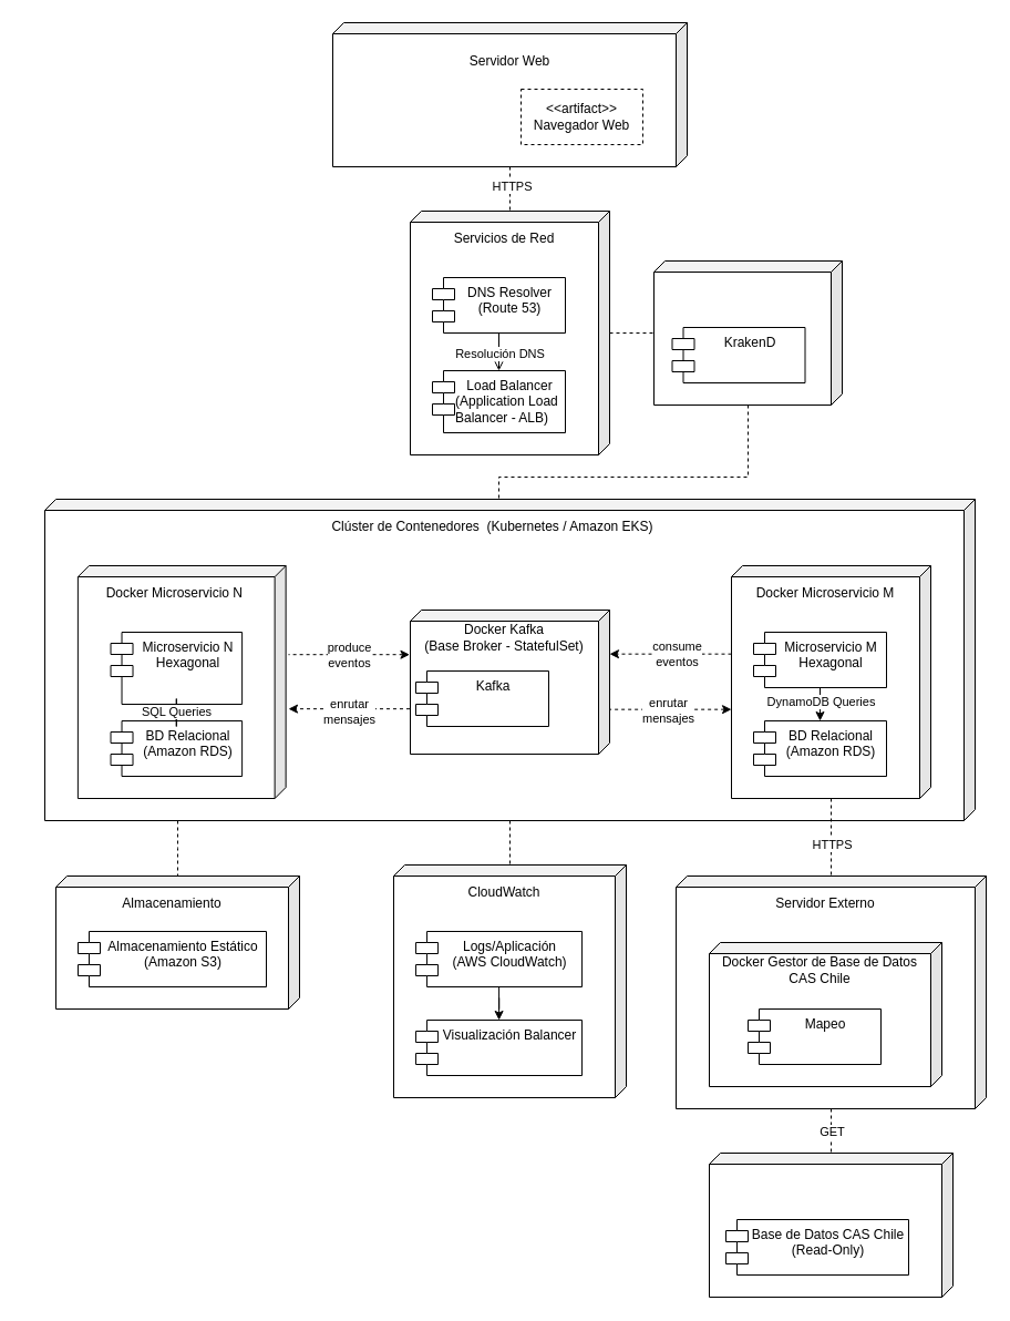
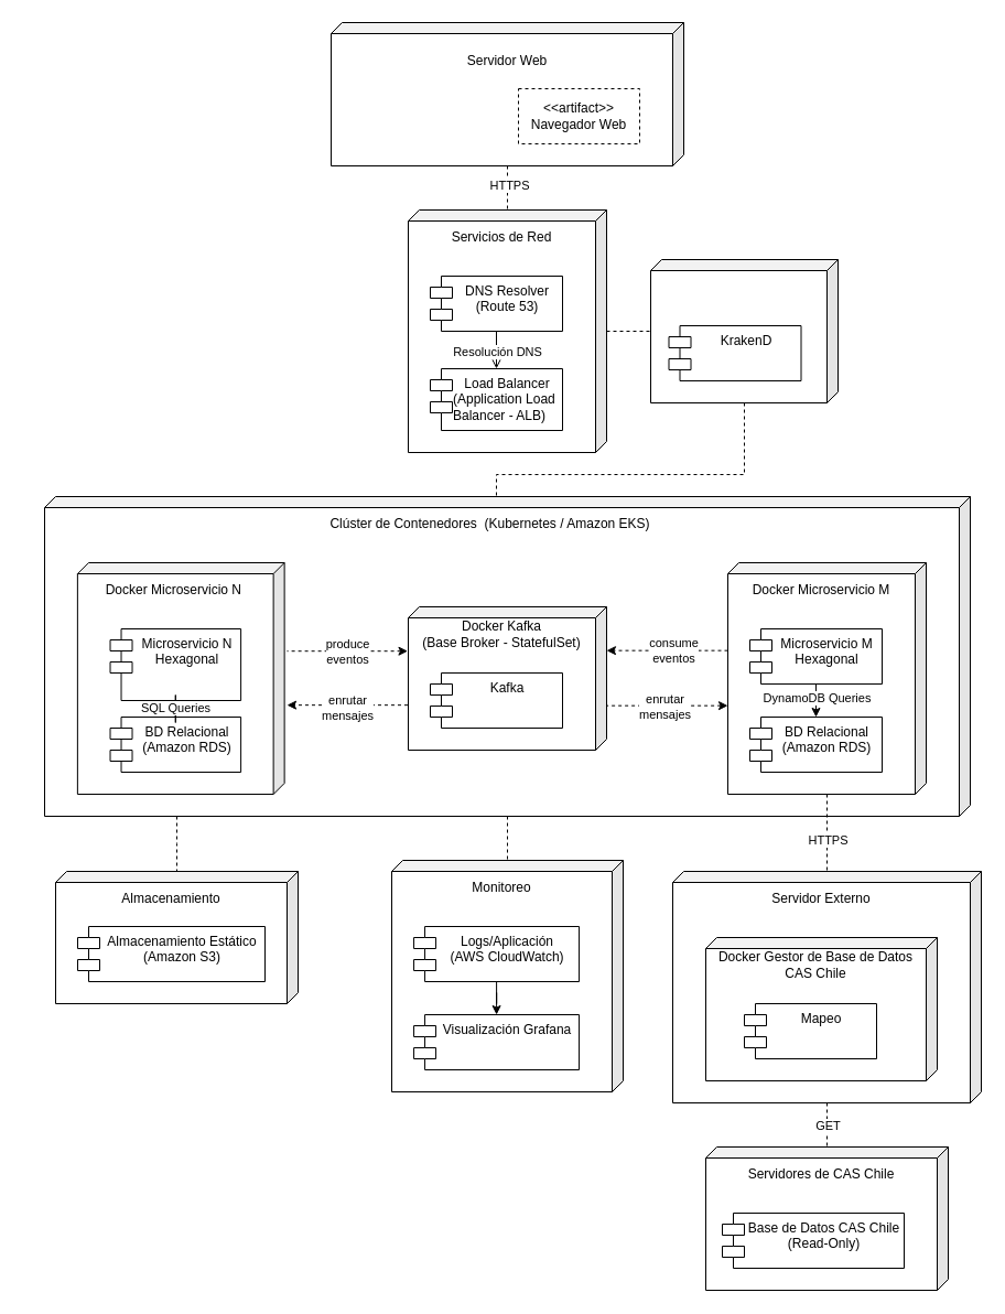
  <mxCell id="0" />
  <mxCell id="1" parent="0" />
  <mxCell id="2" value="" style="group" vertex="1" connectable="0" parent="1"><mxGeometry x="300" y="20" width="320" height="130" as="geometry" /></mxCell>
  <mxCell id="3" value="" style="shape=cube;whiteSpace=wrap;html=1;boundedLbl=1;backgroundOutline=1;darkOpacity=0.05;darkOpacity2=0.1;fillColor=none;size=10;allowArrows=1;noLabel=0;shadow=0;direction=east;flipH=1;" parent="2" vertex="1"><mxGeometry width="320" height="130" as="geometry" /></mxCell>
  <mxCell id="4" value="&lt;div&gt;Servidor Web&lt;/div&gt;" style="text;html=1;align=center;verticalAlign=middle;whiteSpace=wrap;rounded=0;" parent="2" vertex="1"><mxGeometry x="5" y="20" width="310" height="30" as="geometry" /></mxCell>
  <mxCell id="5" value="&lt;div&gt;&amp;lt;&amp;lt;artifact&amp;gt;&amp;gt;&lt;br&gt;&lt;/div&gt;&lt;div&gt;Navegador Web&lt;/div&gt;" style="rounded=0;whiteSpace=wrap;html=1;dashed=1;" parent="2" vertex="1"><mxGeometry x="170" y="60" width="110" height="50" as="geometry" /></mxCell>
  <mxCell id="6" value="" style="shape=cube;whiteSpace=wrap;html=1;boundedLbl=1;backgroundOutline=1;darkOpacity=0.05;darkOpacity2=0.1;fillColor=none;size=10;allowArrows=1;noLabel=0;shadow=0;direction=east;flipH=1;" vertex="1" parent="1"><mxGeometry x="610" y="790" width="280" height="210" as="geometry" /></mxCell>
  <mxCell id="7" value="&lt;span style=&quot;text-wrap: nowrap;&quot;&gt;Servidor Externo&lt;/span&gt;" style="text;html=1;align=center;verticalAlign=middle;whiteSpace=wrap;rounded=0;" vertex="1" parent="1"><mxGeometry x="610" y="799.5" width="270" height="30" as="geometry" /></mxCell>
  <mxCell id="8" value="" style="shape=cube;whiteSpace=wrap;html=1;boundedLbl=1;backgroundOutline=1;darkOpacity=0.05;darkOpacity2=0.1;fillColor=none;size=10;allowArrows=1;noLabel=0;shadow=0;direction=east;flipH=1;" vertex="1" parent="1"><mxGeometry x="355" y="780" width="210" height="210" as="geometry" /></mxCell>
  <mxCell id="9" style="edgeStyle=orthogonalEdgeStyle;rounded=0;orthogonalLoop=1;jettySize=auto;html=1;" edge="1" parent="1" source="11" target="12"><mxGeometry relative="1" as="geometry"><mxPoint x="455" y="909" as="sourcePoint" /><mxPoint x="455.1" y="950" as="targetPoint" /></mxGeometry></mxCell>
- <mxCell id="10" value="&lt;span style=&quot;text-wrap: nowrap;&quot;&gt;CloudWatch&lt;/span&gt;" style="text;html=1;align=center;verticalAlign=middle;whiteSpace=wrap;rounded=0;" vertex="1" parent="1"><mxGeometry x="355" y="790" width="200" height="30" as="geometry" /></mxCell>
+ <mxCell id="10" value="&lt;span style=&quot;text-wrap: nowrap;&quot;&gt;Monitoreo&lt;/span&gt;" style="text;html=1;align=center;verticalAlign=middle;whiteSpace=wrap;rounded=0;" vertex="1" parent="1"><mxGeometry x="355" y="790" width="200" height="30" as="geometry" /></mxCell>
  <mxCell id="11" value="Logs/Aplicación&lt;br&gt;(AWS CloudWatch)" style="shape=module;align=center;spacingLeft=20;align=center;verticalAlign=top;whiteSpace=wrap;html=1;" vertex="1" parent="1"><mxGeometry x="375.05" y="840" width="150" height="50" as="geometry" /></mxCell>
- <mxCell id="12" value="Visualización Balancer" style="shape=module;align=center;spacingLeft=20;align=center;verticalAlign=top;whiteSpace=wrap;html=1;" vertex="1" parent="1"><mxGeometry x="375.05" y="920" width="150" height="50" as="geometry" /></mxCell>
+ <mxCell id="12" value="Visualización Grafana" style="shape=module;align=center;spacingLeft=20;align=center;verticalAlign=top;whiteSpace=wrap;html=1;" vertex="1" parent="1"><mxGeometry x="375.05" y="920" width="150" height="50" as="geometry" /></mxCell>
  <mxCell id="13" value="&lt;div&gt;&lt;span style=&quot;background-color: initial;&quot;&gt;Servicios de Red&lt;/span&gt;&lt;br&gt;&lt;/div&gt;" style="text;html=1;align=center;verticalAlign=middle;whiteSpace=wrap;rounded=0;" vertex="1" parent="1"><mxGeometry x="370" y="200" width="170" height="30" as="geometry" /></mxCell>
  <mxCell id="14" value="" style="group" vertex="1" connectable="0" parent="1"><mxGeometry x="370" y="190" width="180" height="220" as="geometry" /></mxCell>
  <mxCell id="15" value="" style="shape=cube;whiteSpace=wrap;html=1;boundedLbl=1;backgroundOutline=1;darkOpacity=0.05;darkOpacity2=0.1;fillColor=none;size=10;allowArrows=1;noLabel=0;shadow=0;direction=east;flipH=1;" parent="14" vertex="1"><mxGeometry width="180" height="220" as="geometry" /></mxCell>
  <mxCell id="16" style="rounded=0;orthogonalLoop=1;jettySize=auto;html=1;endArrow=open;" parent="14" source="18" edge="1" target="19"><mxGeometry relative="1" as="geometry"><mxPoint x="87.9" y="120.54" as="sourcePoint" /><mxPoint x="88.51" y="170" as="targetPoint" /></mxGeometry></mxCell>
  <mxCell id="17" value="Resolución DNS" style="edgeLabel;html=1;align=center;verticalAlign=middle;resizable=0;points=[];" parent="16" vertex="1" connectable="0"><mxGeometry x="-0.481" y="1" relative="1" as="geometry"><mxPoint x="-1" y="9" as="offset" /></mxGeometry></mxCell>
  <mxCell id="18" value="DNS Resolver&lt;br&gt;(&lt;span style=&quot;background-color: initial;&quot;&gt;Route 53&lt;/span&gt;&lt;span style=&quot;background-color: initial;&quot;&gt;)&lt;/span&gt;" style="shape=module;align=left;spacingLeft=20;align=center;verticalAlign=top;whiteSpace=wrap;html=1;" vertex="1" parent="14"><mxGeometry x="20" y="60" width="120" height="50" as="geometry" /></mxCell>
  <mxCell id="19" value="Load Balancer&lt;div style=&quot;text-align: left;&quot;&gt;&lt;span style=&quot;text-align: center; background-color: initial;&quot;&gt;(Application Load Balancer - ALB&lt;/span&gt;&lt;span style=&quot;text-align: center; background-color: initial;&quot;&gt;)&lt;/span&gt;&lt;/div&gt;" style="shape=module;align=left;spacingLeft=20;align=center;verticalAlign=top;whiteSpace=wrap;html=1;" vertex="1" parent="14"><mxGeometry x="20" y="144" width="120" height="56" as="geometry" /></mxCell>
  <mxCell id="20" value="" style="group" vertex="1" connectable="0" parent="1"><mxGeometry x="590" y="235" width="170" height="130" as="geometry" /></mxCell>
  <mxCell id="21" value="" style="shape=cube;whiteSpace=wrap;html=1;boundedLbl=1;backgroundOutline=1;darkOpacity=0.05;darkOpacity2=0.1;fillColor=none;size=10;allowArrows=1;noLabel=0;shadow=0;direction=east;flipH=1;" parent="20" vertex="1"><mxGeometry width="170" height="130" as="geometry" /></mxCell>
  <mxCell id="22" value="KrakenD" style="shape=module;align=left;spacingLeft=20;align=center;verticalAlign=top;whiteSpace=wrap;html=1;" parent="20" vertex="1"><mxGeometry x="16.51" y="60" width="120" height="50" as="geometry" /></mxCell>
  <mxCell id="23" style="edgeStyle=orthogonalEdgeStyle;rounded=0;orthogonalLoop=1;jettySize=auto;html=1;endArrow=none;endFill=0;dashed=1;" edge="1" parent="1" source="3" target="15"><mxGeometry relative="1" as="geometry" /></mxCell>
  <mxCell id="24" value="HTTPS" style="edgeLabel;html=1;align=center;verticalAlign=middle;resizable=0;points=[];" vertex="1" connectable="0" parent="23"><mxGeometry x="-0.157" y="1" relative="1" as="geometry"><mxPoint as="offset" /></mxGeometry></mxCell>
  <mxCell id="25" style="edgeStyle=orthogonalEdgeStyle;rounded=0;orthogonalLoop=1;jettySize=auto;html=1;endArrow=none;endFill=0;dashed=1;" edge="1" parent="1" source="15" target="21"><mxGeometry relative="1" as="geometry" /></mxCell>
  <mxCell id="26" style="edgeStyle=orthogonalEdgeStyle;rounded=0;orthogonalLoop=1;jettySize=auto;html=1;endArrow=none;endFill=0;dashed=1;" edge="1" parent="1" source="39" target="30"><mxGeometry relative="1" as="geometry"><mxPoint x="243.53" y="339.147" as="sourcePoint" /><mxPoint x="180" y="329" as="targetPoint" /><Array as="points"><mxPoint x="160" y="765" /><mxPoint x="160" y="765" /></Array></mxGeometry></mxCell>
  <mxCell id="27" value="&lt;span style=&quot;text-wrap: nowrap;&quot;&gt;Clúster de Contenedores&amp;nbsp;&amp;nbsp;&lt;/span&gt;&lt;span style=&quot;text-wrap: nowrap; background-color: initial;&quot;&gt;(Kubernetes / Amazon EKS)&lt;/span&gt;" style="text;html=1;align=center;verticalAlign=middle;whiteSpace=wrap;rounded=0;" vertex="1" parent="1"><mxGeometry x="20" y="460" width="848.52" height="30" as="geometry" /></mxCell>
  <mxCell id="28" style="edgeStyle=orthogonalEdgeStyle;rounded=0;orthogonalLoop=1;jettySize=auto;html=1;endArrow=none;endFill=0;dashed=1;" edge="1" parent="1" source="21" target="39"><mxGeometry relative="1" as="geometry"><mxPoint x="905" y="99" as="sourcePoint" /><Array as="points"><mxPoint x="675" y="430" /><mxPoint x="450" y="430" /></Array></mxGeometry></mxCell>
  <mxCell id="29" value="" style="group" vertex="1" connectable="0" parent="1"><mxGeometry x="50" y="790" width="220" height="120" as="geometry" /></mxCell>
  <mxCell id="30" value="" style="shape=cube;whiteSpace=wrap;html=1;boundedLbl=1;backgroundOutline=1;darkOpacity=0.05;darkOpacity2=0.1;fillColor=none;size=10;allowArrows=1;noLabel=0;shadow=0;direction=east;flipH=1;" vertex="1" parent="29"><mxGeometry width="220" height="120" as="geometry" /></mxCell>
  <mxCell id="31" value="&lt;span style=&quot;text-wrap: nowrap;&quot;&gt;Almacenamiento&lt;/span&gt;" style="text;html=1;align=center;verticalAlign=middle;whiteSpace=wrap;rounded=0;" vertex="1" parent="29"><mxGeometry y="10" width="210" height="30.15" as="geometry" /></mxCell>
  <mxCell id="32" value="Almacenamiento Estático&lt;div style=&quot;&quot;&gt;&lt;span style=&quot;background-color: initial;&quot;&gt;(&lt;/span&gt;&lt;span style=&quot;background-color: initial;&quot;&gt;Amazon S3&lt;/span&gt;&lt;span style=&quot;background-color: initial;&quot;&gt;)&lt;/span&gt;&lt;/div&gt;" style="shape=module;align=center;spacingLeft=20;align=center;verticalAlign=top;whiteSpace=wrap;html=1;" vertex="1" parent="29"><mxGeometry x="20" y="50" width="170" height="50" as="geometry" /></mxCell>
  <mxCell id="33" value="" style="shape=cube;whiteSpace=wrap;html=1;boundedLbl=1;backgroundOutline=1;darkOpacity=0.05;darkOpacity2=0.1;fillColor=none;size=10;allowArrows=1;noLabel=0;shadow=0;direction=east;flipH=1;" vertex="1" parent="1"><mxGeometry x="640" y="850" width="210" height="130" as="geometry" /></mxCell>
  <mxCell id="34" value="Docker Gestor de Base de Datos CAS Chile" style="text;html=1;align=center;verticalAlign=middle;whiteSpace=wrap;rounded=0;" vertex="1" parent="1"><mxGeometry x="640" y="860" width="200" height="30" as="geometry" /></mxCell>
  <mxCell id="35" style="edgeStyle=orthogonalEdgeStyle;rounded=0;orthogonalLoop=1;jettySize=auto;html=1;dashed=1;endArrow=none;endFill=0;" edge="1" parent="1" source="6" target="65"><mxGeometry relative="1" as="geometry"><mxPoint x="735.01" y="1030" as="targetPoint" /></mxGeometry></mxCell>
  <mxCell id="36" value="GET" style="edgeLabel;html=1;align=center;verticalAlign=middle;resizable=0;points=[];" vertex="1" connectable="0" parent="35"><mxGeometry x="-0.341" y="-1" relative="1" as="geometry"><mxPoint x="1" y="7" as="offset" /></mxGeometry></mxCell>
  <mxCell id="37" value="&lt;div&gt;Mapeo&lt;br&gt;&lt;/div&gt;" style="shape=module;align=left;spacingLeft=20;align=center;verticalAlign=top;whiteSpace=wrap;html=1;" vertex="1" parent="1"><mxGeometry x="675.01" y="910" width="120" height="50" as="geometry" /></mxCell>
  <mxCell id="38" value="" style="group" vertex="1" connectable="0" parent="1"><mxGeometry x="40" y="450" width="840" height="290" as="geometry" /></mxCell>
  <mxCell id="39" value="" style="shape=cube;whiteSpace=wrap;html=1;boundedLbl=1;backgroundOutline=1;darkOpacity=0.05;darkOpacity2=0.1;fillColor=none;size=10;allowArrows=1;noLabel=0;shadow=0;direction=east;flipH=1;" vertex="1" parent="38"><mxGeometry width="840.0" height="290" as="geometry" /></mxCell>
  <mxCell id="40" value="" style="shape=cube;whiteSpace=wrap;html=1;boundedLbl=1;backgroundOutline=1;darkOpacity=0.05;darkOpacity2=0.1;fillColor=none;size=10;allowArrows=1;noLabel=0;shadow=0;direction=east;flipH=1;" vertex="1" parent="38"><mxGeometry x="29.879" y="60" width="187.765" height="210" as="geometry" /></mxCell>
  <mxCell id="41" value="Microservicio N&lt;div&gt;Hexagonal&lt;br&gt;&lt;/div&gt;" style="shape=module;align=left;spacingLeft=20;align=center;verticalAlign=top;whiteSpace=wrap;html=1;" vertex="1" parent="38"><mxGeometry x="59.526" y="120" width="118.588" height="65" as="geometry" /></mxCell>
  <mxCell id="42" value="Docker Microservicio N&amp;nbsp;" style="text;html=1;align=center;verticalAlign=middle;whiteSpace=wrap;rounded=0;" vertex="1" parent="38"><mxGeometry x="19.997" y="70" width="197.647" height="30" as="geometry" /></mxCell>
  <mxCell id="43" value="BD Relacional&lt;br&gt;(Amazon RDS)" style="shape=module;align=left;spacingLeft=20;align=center;verticalAlign=top;whiteSpace=wrap;html=1;" vertex="1" parent="38"><mxGeometry x="59.526" y="200" width="118.588" height="50" as="geometry" /></mxCell>
  <mxCell id="44" style="edgeStyle=orthogonalEdgeStyle;rounded=0;orthogonalLoop=1;jettySize=auto;html=1;" edge="1" parent="38" source="41" target="43"><mxGeometry relative="1" as="geometry" /></mxCell>
  <mxCell id="45" value="SQL Queries" style="edgeLabel;html=1;align=center;verticalAlign=middle;resizable=0;points=[];" vertex="1" connectable="0" parent="44"><mxGeometry x="-0.206" relative="1" as="geometry"><mxPoint y="-8" as="offset" /></mxGeometry></mxCell>
  <mxCell id="46" style="edgeStyle=orthogonalEdgeStyle;rounded=0;orthogonalLoop=1;jettySize=auto;html=1;endArrow=none;endFill=0;dashed=1;" edge="1" parent="1" source="48" target="6"><mxGeometry relative="1" as="geometry" /></mxCell>
  <mxCell id="47" value="HTTPS" style="edgeLabel;html=1;align=center;verticalAlign=middle;resizable=0;points=[];" vertex="1" connectable="0" parent="46"><mxGeometry x="0.101" relative="1" as="geometry"><mxPoint y="2" as="offset" /></mxGeometry></mxCell>
  <mxCell id="48" value="" style="shape=cube;whiteSpace=wrap;html=1;boundedLbl=1;backgroundOutline=1;darkOpacity=0.05;darkOpacity2=0.1;fillColor=none;size=10;allowArrows=1;noLabel=0;shadow=0;direction=east;flipH=1;" vertex="1" parent="1"><mxGeometry x="660" y="510" width="180" height="210" as="geometry" /></mxCell>
  <mxCell id="49" value="Docker Microservicio M" style="text;html=1;align=center;verticalAlign=middle;whiteSpace=wrap;rounded=0;" vertex="1" parent="1"><mxGeometry x="660" y="520" width="170" height="30" as="geometry" /></mxCell>
  <mxCell id="50" value="BD Relacional&lt;br&gt;(Amazon RDS)" style="shape=module;align=left;spacingLeft=20;align=center;verticalAlign=top;whiteSpace=wrap;html=1;" vertex="1" parent="1"><mxGeometry x="680" y="650" width="120" height="50" as="geometry" /></mxCell>
  <mxCell id="51" style="edgeStyle=orthogonalEdgeStyle;rounded=0;orthogonalLoop=1;jettySize=auto;html=1;" edge="1" parent="1" source="53" target="50"><mxGeometry relative="1" as="geometry" /></mxCell>
  <mxCell id="52" value="DynamoDB Queries" style="edgeLabel;html=1;align=center;verticalAlign=middle;resizable=0;points=[];" vertex="1" connectable="0" parent="51"><mxGeometry x="-0.206" relative="1" as="geometry"><mxPoint y="-8" as="offset" /></mxGeometry></mxCell>
  <mxCell id="53" value="Microservicio M Hexagonal" style="shape=module;align=left;spacingLeft=20;align=center;verticalAlign=top;whiteSpace=wrap;html=1;" vertex="1" parent="1"><mxGeometry x="680" y="570" width="120" height="50" as="geometry" /></mxCell>
  <mxCell id="54" style="rounded=0;orthogonalLoop=1;jettySize=auto;html=1;endArrow=none;endFill=0;startArrow=classic;startFill=1;dashed=1;" edge="1" parent="1"><mxGeometry relative="1" as="geometry"><mxPoint x="369.49" y="590.202" as="sourcePoint" /><mxPoint x="259.99" y="590.204" as="targetPoint" /></mxGeometry></mxCell>
  <mxCell id="55" value="produce&lt;div&gt;eventos&lt;/div&gt;" style="edgeLabel;html=1;align=center;verticalAlign=middle;resizable=0;points=[];" vertex="1" connectable="0" parent="54"><mxGeometry x="0.217" relative="1" as="geometry"><mxPoint x="12" as="offset" /></mxGeometry></mxCell>
  <mxCell id="56" style="rounded=0;orthogonalLoop=1;jettySize=auto;html=1;startArrow=none;startFill=0;endArrow=classic;endFill=1;dashed=1;" edge="1" parent="1"><mxGeometry relative="1" as="geometry"><mxPoint x="369.49" y="639.16" as="sourcePoint" /><mxPoint x="259.99" y="639.16" as="targetPoint" /></mxGeometry></mxCell>
  <mxCell id="57" value="enrutar&lt;div&gt;mensajes&lt;/div&gt;" style="edgeLabel;html=1;align=center;verticalAlign=middle;resizable=0;points=[];" vertex="1" connectable="0" parent="56"><mxGeometry x="0.058" y="-1" relative="1" as="geometry"><mxPoint x="3" y="3" as="offset" /></mxGeometry></mxCell>
  <mxCell id="58" value="" style="shape=cube;whiteSpace=wrap;html=1;boundedLbl=1;backgroundOutline=1;darkOpacity=0.05;darkOpacity2=0.1;fillColor=none;size=10;allowArrows=1;noLabel=0;shadow=0;direction=east;flipH=1;" vertex="1" parent="1"><mxGeometry x="370" y="550" width="180" height="130" as="geometry" /></mxCell>
  <mxCell id="59" value="&lt;div&gt;Docker Kafka&lt;/div&gt;&lt;div&gt;(&lt;span style=&quot;background-color: initial;&quot;&gt;Base Broker - StatefulSet&lt;/span&gt;&lt;span style=&quot;background-color: initial;&quot;&gt;)&lt;/span&gt;&lt;/div&gt;" style="text;html=1;align=center;verticalAlign=middle;whiteSpace=wrap;rounded=0;" vertex="1" parent="1"><mxGeometry x="370" y="560" width="170" height="30" as="geometry" /></mxCell>
- <mxCell id="60" value="Kafka" style="shape=module;align=left;spacingLeft=20;align=center;verticalAlign=top;whiteSpace=wrap;html=1;" vertex="1" parent="1"><mxGeometry x="375" y="605" width="120" height="50" as="geometry" /></mxCell>
+ <mxCell id="60" value="Kafka" style="shape=module;align=left;spacingLeft=20;align=center;verticalAlign=top;whiteSpace=wrap;html=1;" vertex="1" parent="1"><mxGeometry x="390" y="610" width="120" height="50" as="geometry" /></mxCell>
  <mxCell id="61" style="rounded=0;orthogonalLoop=1;jettySize=auto;html=1;startArrow=classic;startFill=1;endArrow=none;endFill=0;dashed=1;" edge="1" parent="1"><mxGeometry relative="1" as="geometry"><mxPoint x="660" y="639.67" as="sourcePoint" /><mxPoint x="550" y="639.67" as="targetPoint" /></mxGeometry></mxCell>
  <mxCell id="62" value="enrutar&lt;div&gt;mensajes&lt;/div&gt;" style="edgeLabel;html=1;align=center;verticalAlign=middle;resizable=0;points=[];" vertex="1" connectable="0" parent="61"><mxGeometry x="0.058" y="-1" relative="1" as="geometry"><mxPoint y="2" as="offset" /></mxGeometry></mxCell>
  <mxCell id="63" style="rounded=0;orthogonalLoop=1;jettySize=auto;html=1;dashed=1;" edge="1" parent="1"><mxGeometry relative="1" as="geometry"><mxPoint x="660" y="589.67" as="sourcePoint" /><mxPoint x="550" y="589.67" as="targetPoint" /></mxGeometry></mxCell>
  <mxCell id="64" value="consume&lt;div&gt;eventos&lt;/div&gt;" style="edgeLabel;html=1;align=center;verticalAlign=middle;resizable=0;points=[];" vertex="1" connectable="0" parent="63"><mxGeometry x="-0.113" y="-1" relative="1" as="geometry"><mxPoint x="-1" y="1" as="offset" /></mxGeometry></mxCell>
  <mxCell id="65" value="" style="shape=cube;whiteSpace=wrap;html=1;boundedLbl=1;backgroundOutline=1;darkOpacity=0.05;darkOpacity2=0.1;fillColor=none;size=10;allowArrows=1;noLabel=0;shadow=0;direction=east;flipH=1;" vertex="1" parent="1"><mxGeometry x="640" y="1040" width="220" height="130" as="geometry" /></mxCell>
+ <mxCell id="66" value="&lt;span style=&quot;text-wrap: nowrap;&quot;&gt;Servidores de CAS Chile&lt;/span&gt;" style="text;html=1;align=center;verticalAlign=middle;whiteSpace=wrap;rounded=0;" vertex="1" parent="1"><mxGeometry x="640" y="1049.5" width="210" height="30" as="geometry" /></mxCell>
  <mxCell id="67" value="Base de Datos&amp;nbsp;CAS Chile (Read-Only)&lt;div&gt;&lt;/div&gt;" style="shape=module;align=left;spacingLeft=20;align=center;verticalAlign=top;whiteSpace=wrap;html=1;" vertex="1" parent="1"><mxGeometry x="655" y="1100" width="165" height="50" as="geometry" /></mxCell>
  <mxCell id="68" style="edgeStyle=orthogonalEdgeStyle;rounded=0;orthogonalLoop=1;jettySize=auto;html=1;dashed=1;endArrow=none;endFill=0;" edge="1" parent="1" source="39" target="8"><mxGeometry relative="1" as="geometry" /></mxCell>
